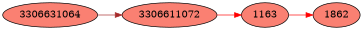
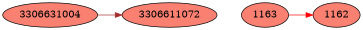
  strict digraph {
    rankdir=LR
    node [fillcolor=salmon style=filled]
    edge [color=red style=solid]
    3306611072
    1163
-   1162 [label=1862]
-   3306631004 [label=3306631064]
-   3306611072 -> 1163
+   1162
+   3306631004
    1163 -> 1162
    3306631004 -> 3306611072 [color=brown]
  }
